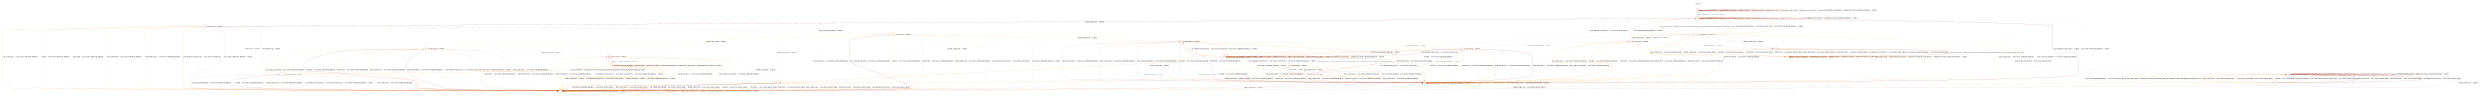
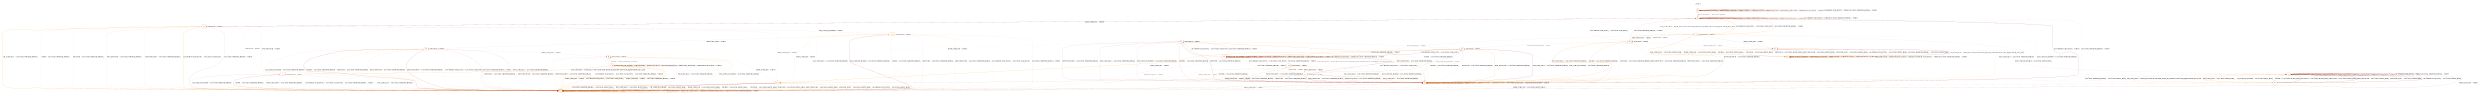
  digraph {
    fontname="Courier Prime"
    node [color=brown fontname="Courier Prime" shape=circle]
    edge [arrowhead=vee color=darkorange fontname="Courier Prime" style=dashed]
    n1 [color=red label=s0]
    n2 [color=darkorange label=s1]
    n3 [label=s2 shape=ellipse]
    n4 [label=s13]
    n5 [label=s3]
    n6 [color=red label=s4 shape=parallelogram]
    n7 [label=s5 shape=parallelogram]
    n8 [color=darkorange label=s18 shape=ellipse]
    n9 [color=red label=s14 shape=ellipse]
    n10 [label=s10 shape=ellipse]
    n11 [label=s6 shape=ellipse]
    n12 [label=s15]
    n13 [color=darkorange label=s11]
    n14 [color=red label=s19]
    n15 [label=s7 shape=parallelogram]
    n16 [color=red label=s8]
    n17 [color=red label=s20]
    n18 [color=red label=s9]
    n19 [color=darkorange label=s21]
    n20 [color=red label=s12 shape=parallelogram]
    n21 [color=darkorange label=s16 shape=parallelogram]
    n22 [label=s17 shape=ellipse]
    __start0 [color=darkorange shape=none]
    n1 -> n1 [arrowhead=onormal label="ECDH_CLIENT_KEY_EXCHANGE / TIMEOUT"]
    n1 -> n1 [label="CHANGE_CIPHER_SPEC / TIMEOUT"]
    n1 -> n1 [color=brown label="FINISHED / TIMEOUT" style=solid]
    n1 -> n1 [color=brown label="APPLICATION / TIMEOUT" style=dotted]
    n1 -> n1 [arrowhead=odot color=brown label="CERTIFICATE / TIMEOUT" style=solid]
    n1 -> n1 [label="EMPTY_CERTIFICATE / TIMEOUT"]
    n1 -> n1 [arrowhead=onormal color=brown label="CERTIFICATE_VERIFY / TIMEOUT" style=dotted]
    n1 -> n1 [arrowhead=onormal color=brown label="Alert(WARNING,CLOSE_NOTIFY) / TIMEOUT" style=dotted]
    n1 -> n1 [color=brown label="Alert(FATAL,UNEXPECTED_MESSAGE) / TIMEOUT" style=dotted]
    n1 -> n2 [color=brown label="ECDH_CLIENT_HELLO / HELLO_VERIFY_REQUEST" style=dotted]
    n2 -> n2 [arrowhead=odot label="ECDH_CLIENT_KEY_EXCHANGE / TIMEOUT"]
    n2 -> n2 [arrowhead=odot color=brown label="FINISHED / TIMEOUT" style=solid]
    n2 -> n2 [arrowhead=odot color=brown label="APPLICATION / TIMEOUT" style=solid]
    n2 -> n2 [arrowhead=onormal label="CERTIFICATE / TIMEOUT" style=dotted]
    n2 -> n2 [color=brown label="EMPTY_CERTIFICATE / TIMEOUT" style=solid]
    n2 -> n2 [arrowhead=onormal color=brown label="CERTIFICATE_VERIFY / TIMEOUT"]
    n2 -> n2 [color=brown label="Alert(WARNING,CLOSE_NOTIFY) / TIMEOUT"]
    n2 -> n2 [label="Alert(FATAL,UNEXPECTED_MESSAGE) / TIMEOUT"]
    n2 -> n3 [label="ECDH_CLIENT_HELLO / SERVER_HELLO,CERTIFICATE,ECDHE_SERVER_KEY_EXCHANGE,CERTIFICATE_REQUEST,SERVER_HELLO_DONE"]
    n2 -> n4 [arrowhead=odot color=brown label="CHANGE_CIPHER_SPEC / TIMEOUT" style=solid]
    n3 -> n2 [arrowhead=onormal label="Alert(WARNING,CLOSE_NOTIFY) / Alert(FATAL,CLOSE_NOTIFY)" style=solid]
    n3 -> n2 [arrowhead=onormal label="Alert(FATAL,UNEXPECTED_MESSAGE) / TIMEOUT" style=solid]
    n3 -> n3 [label="APPLICATION / TIMEOUT" style=solid]
    n3 -> n5 [arrowhead=odot label="ECDH_CLIENT_HELLO / Alert(FATAL,UNEXPECTED_MESSAGE)"]
    n3 -> n5 [arrowhead=onormal label="ECDH_CLIENT_KEY_EXCHANGE / Alert(FATAL,UNEXPECTED_MESSAGE)" style=dotted]
    n3 -> n5 [arrowhead=odot color=brown label="FINISHED / Alert(FATAL,UNEXPECTED_MESSAGE)" style=dotted]
    n3 -> n5 [label="CERTIFICATE_VERIFY / Alert(FATAL,UNEXPECTED_MESSAGE)" style=solid]
    n3 -> n6 [color=brown label="CHANGE_CIPHER_SPEC / TIMEOUT"]
    n3 -> n7 [color=brown label="CERTIFICATE / TIMEOUT" style=dotted]
    n3 -> n7 [arrowhead=onormal label="EMPTY_CERTIFICATE / TIMEOUT" style=solid]
    n4 -> n4 [arrowhead=onormal color=brown label="APPLICATION / TIMEOUT" style=dotted]
    n4 -> n9 [arrowhead=onormal label="ECDH_CLIENT_HELLO / Alert(FATAL,UNEXPECTED_MESSAGE)" style=solid]
    n4 -> n9 [arrowhead=onormal color=brown label="FINISHED / Alert(FATAL,UNEXPECTED_MESSAGE)" style=dotted]
    n4 -> n9 [label="CERTIFICATE / Alert(FATAL,UNEXPECTED_MESSAGE)" style=dotted]
    n4 -> n9 [arrowhead=odot label="EMPTY_CERTIFICATE / Alert(FATAL,UNEXPECTED_MESSAGE)"]
    n4 -> n9 [arrowhead=odot label="CERTIFICATE_VERIFY / Alert(FATAL,UNEXPECTED_MESSAGE)"]
    n4 -> n9 [arrowhead=odot label="Alert(WARNING,CLOSE_NOTIFY) / Alert(FATAL,CLOSE_NOTIFY)" style=solid]
    n4 -> n9 [arrowhead=onormal color=brown label="Alert(FATAL,UNEXPECTED_MESSAGE) / TIMEOUT"]
    n4 -> n13 [arrowhead=onormal color=brown label="CHANGE_CIPHER_SPEC / TIMEOUT" style=dotted]
    n4 -> n21 [arrowhead=odot color=brown label="ECDH_CLIENT_KEY_EXCHANGE / TIMEOUT" style=dotted]
    n5 -> n2 [arrowhead=onormal color=brown label="Alert(WARNING,CLOSE_NOTIFY) / TIMEOUT" style=solid]
    n5 -> n2 [arrowhead=onormal color=brown label="Alert(FATAL,UNEXPECTED_MESSAGE) / TIMEOUT" style=dotted]
    n5 -> n5 [arrowhead=onormal label="ECDH_CLIENT_HELLO / TIMEOUT" style=solid]
    n5 -> n5 [color=brown label="ECDH_CLIENT_KEY_EXCHANGE / TIMEOUT"]
    n5 -> n5 [arrowhead=odot color=brown label="FINISHED / TIMEOUT"]
    n5 -> n5 [arrowhead=onormal color=brown label="APPLICATION / TIMEOUT" style=solid]
    n5 -> n5 [label="CERTIFICATE / TIMEOUT" style=dotted]
    n5 -> n5 [arrowhead=odot label="EMPTY_CERTIFICATE / TIMEOUT" style=solid]
    n5 -> n5 [arrowhead=onormal color=brown label="CERTIFICATE_VERIFY / TIMEOUT" style=dotted]
    n5 -> n9 [color=brown label="CHANGE_CIPHER_SPEC / TIMEOUT"]
    n6 -> n8 [arrowhead=onormal label="ECDH_CLIENT_HELLO / Alert(FATAL,DECRYPT_ERROR)"]
    n6 -> n8 [label="CHANGE_CIPHER_SPEC / Alert(FATAL,DECRYPT_ERROR)"]
    n6 -> n8 [arrowhead=onormal color=brown label="FINISHED / Alert(FATAL,DECRYPT_ERROR)" style=dotted]
    n6 -> n8 [arrowhead=onormal color=brown label="APPLICATION / Alert(FATAL,DECRYPT_ERROR)"]
    n6 -> n8 [arrowhead=odot label="CERTIFICATE / Alert(FATAL,DECRYPT_ERROR)"]
    n6 -> n8 [label="EMPTY_CERTIFICATE / Alert(FATAL,DECRYPT_ERROR)" style=solid]
    n6 -> n8 [arrowhead=odot label="CERTIFICATE_VERIFY / Alert(FATAL,DECRYPT_ERROR)"]
    n6 -> n8 [color=brown label="Alert(WARNING,CLOSE_NOTIFY) / Alert(FATAL,DECRYPT_ERROR)" style=dotted]
    n6 -> n8 [arrowhead=odot label="Alert(FATAL,UNEXPECTED_MESSAGE) / Alert(FATAL,DECRYPT_ERROR)"]
    n6 -> n10 [color=brown label="ECDH_CLIENT_KEY_EXCHANGE / Alert(FATAL,DECRYPT_ERROR)" style=dotted]
    n7 -> n2 [color=brown label="Alert(WARNING,CLOSE_NOTIFY) / Alert(FATAL,CLOSE_NOTIFY)" style=dotted]
    n7 -> n2 [color=brown label="Alert(FATAL,UNEXPECTED_MESSAGE) / TIMEOUT"]
    n7 -> n5 [arrowhead=odot label="ECDH_CLIENT_HELLO / Alert(FATAL,UNEXPECTED_MESSAGE)" style=solid]
    n7 -> n5 [label="FINISHED / Alert(FATAL,UNEXPECTED_MESSAGE)" style=solid]
    n7 -> n5 [label="CERTIFICATE / Alert(FATAL,UNEXPECTED_MESSAGE)"]
    n7 -> n5 [arrowhead=odot label="EMPTY_CERTIFICATE / Alert(FATAL,UNEXPECTED_MESSAGE)" style=dotted]
    n7 -> n5 [arrowhead=odot label="CERTIFICATE_VERIFY / Alert(FATAL,UNEXPECTED_MESSAGE)"]
    n7 -> n6 [arrowhead=onormal color=brown label="CHANGE_CIPHER_SPEC / TIMEOUT" style=dotted]
    n7 -> n7 [label="APPLICATION / TIMEOUT" style=solid]
    n7 -> n11 [arrowhead=odot color=brown label="ECDH_CLIENT_KEY_EXCHANGE / TIMEOUT" style=dotted]
    n8 -> n6 [color=brown label="ECDH_CLIENT_HELLO / SERVER_HELLO,CERTIFICATE,ECDHE_SERVER_KEY_EXCHANGE,CERTIFICATE_REQUEST,SERVER_HELLO_DONE" style=solid]
    n8 -> n8 [color=brown label="ECDH_CLIENT_KEY_EXCHANGE / TIMEOUT" style=dotted]
    n8 -> n8 [arrowhead=odot color=brown label="CHANGE_CIPHER_SPEC / TIMEOUT" style=dotted]
    n8 -> n8 [arrowhead=odot color=brown label="FINISHED / TIMEOUT" style=dotted]
    n8 -> n8 [arrowhead=odot color=brown label="APPLICATION / TIMEOUT" style=dotted]
    n8 -> n8 [arrowhead=onormal label="CERTIFICATE / TIMEOUT"]
    n8 -> n8 [color=brown label="EMPTY_CERTIFICATE / TIMEOUT" style=dotted]
    n8 -> n8 [arrowhead=odot label="CERTIFICATE_VERIFY / TIMEOUT"]
    n8 -> n8 [arrowhead=odot label="Alert(WARNING,CLOSE_NOTIFY) / TIMEOUT"]
    n8 -> n8 [label="Alert(FATAL,UNEXPECTED_MESSAGE) / TIMEOUT" style=dotted]
    n9 -> n9 [arrowhead=odot color=brown label="ECDH_CLIENT_HELLO / TIMEOUT" style=solid]
    n9 -> n9 [arrowhead=onormal label="ECDH_CLIENT_KEY_EXCHANGE / TIMEOUT" style=solid]
    n9 -> n9 [color=brown label="CHANGE_CIPHER_SPEC / TIMEOUT"]
    n9 -> n9 [label="FINISHED / TIMEOUT"]
    n9 -> n9 [arrowhead=odot label="APPLICATION / TIMEOUT" style=dotted]
    n9 -> n9 [arrowhead=onormal color=brown label="CERTIFICATE / TIMEOUT"]
    n9 -> n9 [arrowhead=onormal label="EMPTY_CERTIFICATE / TIMEOUT"]
    n9 -> n9 [arrowhead=onormal color=brown label="CERTIFICATE_VERIFY / TIMEOUT" style=dotted]
    n9 -> n9 [arrowhead=onormal label="Alert(WARNING,CLOSE_NOTIFY) / TIMEOUT" style=dotted]
    n9 -> n9 [arrowhead=odot label="Alert(FATAL,UNEXPECTED_MESSAGE) / TIMEOUT" style=solid]
    n10 -> n9 [arrowhead=onormal color=brown label="CHANGE_CIPHER_SPEC / TIMEOUT"]
    n10 -> n10 [color=brown label="ECDH_CLIENT_KEY_EXCHANGE / TIMEOUT"]
    n10 -> n10 [arrowhead=odot label="FINISHED / TIMEOUT" style=dotted]
    n10 -> n10 [arrowhead=onormal color=brown label="APPLICATION / TIMEOUT" style=dotted]
    n10 -> n10 [label="CERTIFICATE / TIMEOUT"]
    n10 -> n10 [color=brown label="EMPTY_CERTIFICATE / TIMEOUT" style=solid]
    n10 -> n10 [arrowhead=odot color=brown label="CERTIFICATE_VERIFY / TIMEOUT"]
    n10 -> n10 [arrowhead=onormal color=brown label="Alert(WARNING,CLOSE_NOTIFY) / TIMEOUT" style=solid]
    n10 -> n10 [arrowhead=onormal color=brown label="Alert(FATAL,UNEXPECTED_MESSAGE) / TIMEOUT" style=solid]
    n10 -> n12 [label="ECDH_CLIENT_HELLO / SERVER_HELLO,CERTIFICATE,ECDHE_SERVER_KEY_EXCHANGE,CERTIFICATE_REQUEST,SERVER_HELLO_DONE"]
    n11 -> n5 [arrowhead=onormal color=brown label="ECDH_CLIENT_HELLO / Alert(FATAL,UNEXPECTED_MESSAGE)" style=solid]
    n11 -> n5 [arrowhead=odot color=brown label="ECDH_CLIENT_KEY_EXCHANGE / Alert(FATAL,UNEXPECTED_MESSAGE)" style=dotted]
    n11 -> n5 [arrowhead=onormal label="FINISHED / Alert(FATAL,UNEXPECTED_MESSAGE)"]
    n11 -> n5 [arrowhead=odot label="CERTIFICATE / Alert(FATAL,UNEXPECTED_MESSAGE)"]
    n11 -> n5 [arrowhead=odot label="EMPTY_CERTIFICATE / Alert(FATAL,UNEXPECTED_MESSAGE)" style=solid]
    n11 -> n11 [arrowhead=odot color=brown label="APPLICATION / TIMEOUT" style=dotted]
    n11 -> n13 [arrowhead=odot label="CHANGE_CIPHER_SPEC / TIMEOUT" style=solid]
    n11 -> n14 [arrowhead=odot color=brown label="Alert(WARNING,CLOSE_NOTIFY) / Alert(FATAL,CLOSE_NOTIFY)" style=solid]
    n11 -> n14 [arrowhead=odot color=brown label="Alert(FATAL,UNEXPECTED_MESSAGE) / TIMEOUT"]
    n12 -> n9 [arrowhead=onormal label="CHANGE_CIPHER_SPEC / Alert(FATAL,DECRYPT_ERROR)"]
    n12 -> n10 [label="ECDH_CLIENT_HELLO / Alert(FATAL,DECRYPT_ERROR)" style=solid]
    n12 -> n10 [label="ECDH_CLIENT_KEY_EXCHANGE / Alert(FATAL,DECRYPT_ERROR)"]
    n12 -> n10 [arrowhead=odot color=brown label="FINISHED / Alert(FATAL,DECRYPT_ERROR)"]
    n12 -> n10 [arrowhead=odot color=brown label="APPLICATION / Alert(FATAL,DECRYPT_ERROR)" style=solid]
    n12 -> n10 [arrowhead=odot label="CERTIFICATE / Alert(FATAL,DECRYPT_ERROR)" style=dotted]
    n12 -> n10 [color=brown label="EMPTY_CERTIFICATE / Alert(FATAL,DECRYPT_ERROR)" style=solid]
    n12 -> n10 [arrowhead=onormal label="CERTIFICATE_VERIFY / Alert(FATAL,DECRYPT_ERROR)"]
    n12 -> n10 [arrowhead=onormal color=brown label="Alert(WARNING,CLOSE_NOTIFY) / Alert(FATAL,DECRYPT_ERROR)" style=solid]
    n12 -> n10 [color=brown label="Alert(FATAL,UNEXPECTED_MESSAGE) / Alert(FATAL,DECRYPT_ERROR)" style=dotted]
    n13 -> n9 [arrowhead=onormal color=brown label="ECDH_CLIENT_HELLO / Alert(FATAL,DECRYPT_ERROR)"]
    n13 -> n9 [arrowhead=onormal color=brown label="ECDH_CLIENT_KEY_EXCHANGE / Alert(FATAL,DECRYPT_ERROR)" style=solid]
    n13 -> n9 [color=brown label="CHANGE_CIPHER_SPEC / Alert(FATAL,DECRYPT_ERROR)"]
    n13 -> n9 [arrowhead=odot label="FINISHED / Alert(FATAL,DECRYPT_ERROR)" style=solid]
    n13 -> n9 [arrowhead=odot label="APPLICATION / Alert(FATAL,DECRYPT_ERROR)" style=dotted]
    n13 -> n9 [arrowhead=odot color=brown label="CERTIFICATE / Alert(FATAL,DECRYPT_ERROR)"]
    n13 -> n9 [label="EMPTY_CERTIFICATE / Alert(FATAL,DECRYPT_ERROR)" style=dotted]
    n13 -> n9 [label="CERTIFICATE_VERIFY / Alert(FATAL,DECRYPT_ERROR)"]
    n13 -> n9 [label="Alert(WARNING,CLOSE_NOTIFY) / Alert(FATAL,DECRYPT_ERROR)"]
    n13 -> n9 [arrowhead=onormal color=brown label="Alert(FATAL,UNEXPECTED_MESSAGE) / Alert(FATAL,DECRYPT_ERROR)"]
    n14 -> n9 [arrowhead=odot color=brown label="CHANGE_CIPHER_SPEC / TIMEOUT" style=dotted]
    n14 -> n14 [color=brown label="ECDH_CLIENT_KEY_EXCHANGE / TIMEOUT" style=dotted]
    n14 -> n14 [arrowhead=odot label="FINISHED / TIMEOUT" style=dotted]
    n14 -> n14 [arrowhead=odot color=brown label="APPLICATION / TIMEOUT" style=solid]
    n14 -> n14 [arrowhead=odot color=brown label="CERTIFICATE / TIMEOUT"]
    n14 -> n14 [arrowhead=odot color=brown label="EMPTY_CERTIFICATE / TIMEOUT"]
    n14 -> n14 [label="CERTIFICATE_VERIFY / TIMEOUT" style=dotted]
    n14 -> n14 [arrowhead=odot color=brown label="Alert(WARNING,CLOSE_NOTIFY) / TIMEOUT"]
    n14 -> n14 [arrowhead=onormal label="Alert(FATAL,UNEXPECTED_MESSAGE) / TIMEOUT" style=solid]
    n14 -> n17 [label="ECDH_CLIENT_HELLO / SERVER_HELLO,CERTIFICATE,ECDHE_SERVER_KEY_EXCHANGE,CERTIFICATE_REQUEST,SERVER_HELLO_DONE" style=dotted]
    n15 -> n5 [arrowhead=odot color=brown label="ECDH_CLIENT_HELLO / Alert(FATAL,UNEXPECTED_MESSAGE)"]
    n15 -> n5 [color=brown label="ECDH_CLIENT_KEY_EXCHANGE / Alert(FATAL,UNEXPECTED_MESSAGE)"]
    n15 -> n5 [arrowhead=onormal color=brown label="FINISHED / Alert(FATAL,UNEXPECTED_MESSAGE)"]
    n15 -> n5 [arrowhead=odot color=brown label="CERTIFICATE / Alert(FATAL,UNEXPECTED_MESSAGE)" style=solid]
    n15 -> n5 [label="EMPTY_CERTIFICATE / Alert(FATAL,UNEXPECTED_MESSAGE)" style=solid]
    n15 -> n5 [arrowhead=onormal color=brown label="CERTIFICATE_VERIFY / Alert(FATAL,UNEXPECTED_MESSAGE)"]
    n15 -> n11 [arrowhead=odot label="CERTIFICATE_VERIFY / TIMEOUT"]
    n15 -> n14 [arrowhead=onormal label="Alert(WARNING,CLOSE_NOTIFY) / Alert(FATAL,CLOSE_NOTIFY)" style=solid]
    n15 -> n14 [arrowhead=onormal color=brown label="Alert(FATAL,UNEXPECTED_MESSAGE) / TIMEOUT"]
    n15 -> n15 [color=brown label="APPLICATION / TIMEOUT" style=solid]
    n15 -> n16 [arrowhead=onormal label="CHANGE_CIPHER_SPEC / TIMEOUT" style=dotted]
    n16 -> n9 [label="ECDH_CLIENT_HELLO / Alert(FATAL,UNEXPECTED_MESSAGE)"]
    n16 -> n9 [arrowhead=onormal label="ECDH_CLIENT_KEY_EXCHANGE / Alert(FATAL,UNEXPECTED_MESSAGE)"]
    n16 -> n9 [arrowhead=odot label="CERTIFICATE / Alert(FATAL,UNEXPECTED_MESSAGE)" style=dotted]
    n16 -> n9 [arrowhead=odot color=brown label="EMPTY_CERTIFICATE / Alert(FATAL,UNEXPECTED_MESSAGE)" style=dotted]
    n16 -> n9 [arrowhead=odot label="CERTIFICATE_VERIFY / Alert(FATAL,UNEXPECTED_MESSAGE)" style=dotted]
    n16 -> n9 [label="Alert(WARNING,CLOSE_NOTIFY) / Alert(FATAL,CLOSE_NOTIFY)" style=dotted]
    n16 -> n9 [label="Alert(FATAL,UNEXPECTED_MESSAGE) / TIMEOUT"]
    n16 -> n13 [arrowhead=onormal color=brown label="CHANGE_CIPHER_SPEC / TIMEOUT" style=dotted]
    n16 -> n16 [color=brown label="APPLICATION / TIMEOUT"]
    n16 -> n18 [arrowhead=onormal label="FINISHED / CHANGE_CIPHER_SPEC,FINISHED"]
    n17 -> n5 [arrowhead=odot label="ECDH_CLIENT_HELLO / Alert(FATAL,UNEXPECTED_MESSAGE)"]
    n17 -> n5 [arrowhead=onormal label="ECDH_CLIENT_KEY_EXCHANGE / Alert(FATAL,UNEXPECTED_MESSAGE)"]
    n17 -> n5 [arrowhead=onormal label="FINISHED / Alert(FATAL,UNEXPECTED_MESSAGE)"]
    n17 -> n5 [arrowhead=onormal color=brown label="CERTIFICATE_VERIFY / Alert(FATAL,UNEXPECTED_MESSAGE)"]
    n17 -> n13 [color=brown label="CHANGE_CIPHER_SPEC / TIMEOUT" style=dotted]
    n17 -> n14 [label="Alert(WARNING,CLOSE_NOTIFY) / Alert(FATAL,CLOSE_NOTIFY)" style=dotted]
    n17 -> n14 [arrowhead=onormal label="Alert(FATAL,UNEXPECTED_MESSAGE) / TIMEOUT" style=dotted]
    n17 -> n17 [arrowhead=onormal label="APPLICATION / TIMEOUT" style=solid]
    n17 -> n19 [color=brown label="CERTIFICATE / TIMEOUT"]
    n17 -> n19 [label="EMPTY_CERTIFICATE / TIMEOUT"]
    n18 -> n9 [arrowhead=odot label="CHANGE_CIPHER_SPEC / TIMEOUT" style=solid]
    n18 -> n9 [arrowhead=odot label="Alert(WARNING,CLOSE_NOTIFY) / Alert(FATAL,CLOSE_NOTIFY)" style=solid]
    n18 -> n9 [arrowhead=odot label="Alert(FATAL,UNEXPECTED_MESSAGE) / TIMEOUT" style=dotted]
    n18 -> n18 [arrowhead=odot label="ECDH_CLIENT_KEY_EXCHANGE / TIMEOUT"]
    n18 -> n18 [label="FINISHED / TIMEOUT" style=dotted]
    n18 -> n18 [arrowhead=onormal label="APPLICATION / APPLICATION" style=dotted]
    n18 -> n18 [arrowhead=onormal label="CERTIFICATE / TIMEOUT"]
    n18 -> n18 [arrowhead=onormal color=brown label="EMPTY_CERTIFICATE / TIMEOUT" style=dotted]
    n18 -> n18 [arrowhead=odot color=brown label="CERTIFICATE_VERIFY / TIMEOUT" style=dotted]
    n18 -> n20 [arrowhead=odot label="ECDH_CLIENT_HELLO / SERVER_HELLO,CERTIFICATE,ECDHE_SERVER_KEY_EXCHANGE,CERTIFICATE_REQUEST,SERVER_HELLO_DONE" style=solid]
    n19 -> n5 [arrowhead=onormal label="ECDH_CLIENT_HELLO / Alert(FATAL,UNEXPECTED_MESSAGE)" style=solid]
    n19 -> n5 [arrowhead=onormal color=brown label="FINISHED / Alert(FATAL,UNEXPECTED_MESSAGE)"]
    n19 -> n5 [label="CERTIFICATE / Alert(FATAL,UNEXPECTED_MESSAGE)" style=dotted]
    n19 -> n5 [color=brown label="EMPTY_CERTIFICATE / Alert(FATAL,UNEXPECTED_MESSAGE)" style=solid]
    n19 -> n5 [color=brown label="CERTIFICATE_VERIFY / Alert(FATAL,UNEXPECTED_MESSAGE)"]
    n19 -> n11 [color=brown label="ECDH_CLIENT_KEY_EXCHANGE / TIMEOUT"]
    n19 -> n13 [label="CHANGE_CIPHER_SPEC / TIMEOUT"]
    n19 -> n14 [arrowhead=odot color=brown label="Alert(WARNING,CLOSE_NOTIFY) / Alert(FATAL,CLOSE_NOTIFY)" style=solid]
    n19 -> n14 [arrowhead=onormal label="Alert(FATAL,UNEXPECTED_MESSAGE) / TIMEOUT"]
    n19 -> n19 [arrowhead=onormal color=brown label="APPLICATION / TIMEOUT"]
    n20 -> n4 [arrowhead=odot label="CERTIFICATE / TIMEOUT" style=dotted]
    n20 -> n4 [arrowhead=odot color=brown label="EMPTY_CERTIFICATE / TIMEOUT" style=dotted]
    n20 -> n9 [arrowhead=onormal color=brown label="ECDH_CLIENT_HELLO / Alert(FATAL,UNEXPECTED_MESSAGE)" style=dotted]
    n20 -> n9 [arrowhead=onormal color=brown label="ECDH_CLIENT_KEY_EXCHANGE / Alert(FATAL,UNEXPECTED_MESSAGE)"]
    n20 -> n9 [color=brown label="FINISHED / Alert(FATAL,UNEXPECTED_MESSAGE)" style=solid]
    n20 -> n9 [label="CERTIFICATE_VERIFY / Alert(FATAL,UNEXPECTED_MESSAGE)"]
    n20 -> n9 [color=brown label="Alert(WARNING,CLOSE_NOTIFY) / Alert(FATAL,CLOSE_NOTIFY)" style=dotted]
    n20 -> n9 [arrowhead=onormal label="Alert(FATAL,UNEXPECTED_MESSAGE) / TIMEOUT" style=dotted]
    n20 -> n13 [arrowhead=onormal label="CHANGE_CIPHER_SPEC / TIMEOUT" style=dotted]
    n20 -> n20 [arrowhead=onormal label="APPLICATION / TIMEOUT"]
    n21 -> n9 [arrowhead=onormal label="ECDH_CLIENT_HELLO / Alert(FATAL,UNEXPECTED_MESSAGE)" style=dotted]
    n21 -> n9 [arrowhead=odot color=brown label="ECDH_CLIENT_KEY_EXCHANGE / Alert(FATAL,UNEXPECTED_MESSAGE)" style=solid]
    n21 -> n9 [label="FINISHED / Alert(FATAL,UNEXPECTED_MESSAGE)"]
    n21 -> n9 [arrowhead=onormal color=brown label="CERTIFICATE / Alert(FATAL,UNEXPECTED_MESSAGE)" style=dotted]
    n21 -> n9 [arrowhead=odot label="EMPTY_CERTIFICATE / Alert(FATAL,UNEXPECTED_MESSAGE)"]
    n21 -> n9 [label="Alert(WARNING,CLOSE_NOTIFY) / Alert(FATAL,CLOSE_NOTIFY)" style=dotted]
    n21 -> n9 [color=brown label="Alert(FATAL,UNEXPECTED_MESSAGE) / TIMEOUT" style=dotted]
-   n21 -> n15 [label="CHANGE_CIPHER_SPEC / TIMEOUT"]
+   n21 -> n13 [label="CHANGE_CIPHER_SPEC / TIMEOUT"]
    n21 -> n21 [arrowhead=odot label="APPLICATION / TIMEOUT" style=dotted]
    n21 -> n22 [label="CERTIFICATE_VERIFY / TIMEOUT"]
    n22 -> n9 [color=brown label="ECDH_CLIENT_HELLO / Alert(FATAL,UNEXPECTED_MESSAGE)"]
    n22 -> n9 [label="ECDH_CLIENT_KEY_EXCHANGE / Alert(FATAL,UNEXPECTED_MESSAGE)"]
    n22 -> n9 [color=brown label="FINISHED / Alert(FATAL,UNEXPECTED_MESSAGE)" style=solid]
    n22 -> n9 [arrowhead=onormal label="CERTIFICATE / Alert(FATAL,UNEXPECTED_MESSAGE)"]
    n22 -> n9 [arrowhead=odot label="EMPTY_CERTIFICATE / Alert(FATAL,UNEXPECTED_MESSAGE)"]
    n22 -> n9 [color=brown label="CERTIFICATE_VERIFY / Alert(FATAL,UNEXPECTED_MESSAGE)" style=solid]
    n22 -> n9 [arrowhead=odot color=brown label="Alert(WARNING,CLOSE_NOTIFY) / Alert(FATAL,CLOSE_NOTIFY)" style=dotted]
    n22 -> n9 [arrowhead=odot color=brown label="Alert(FATAL,UNEXPECTED_MESSAGE) / TIMEOUT"]
    n22 -> n16 [color=brown label="CHANGE_CIPHER_SPEC / TIMEOUT" style=dotted]
    n22 -> n22 [arrowhead=odot label="APPLICATION / TIMEOUT" style=solid]
    __start0 -> n1 [arrowhead=odot]
  }
